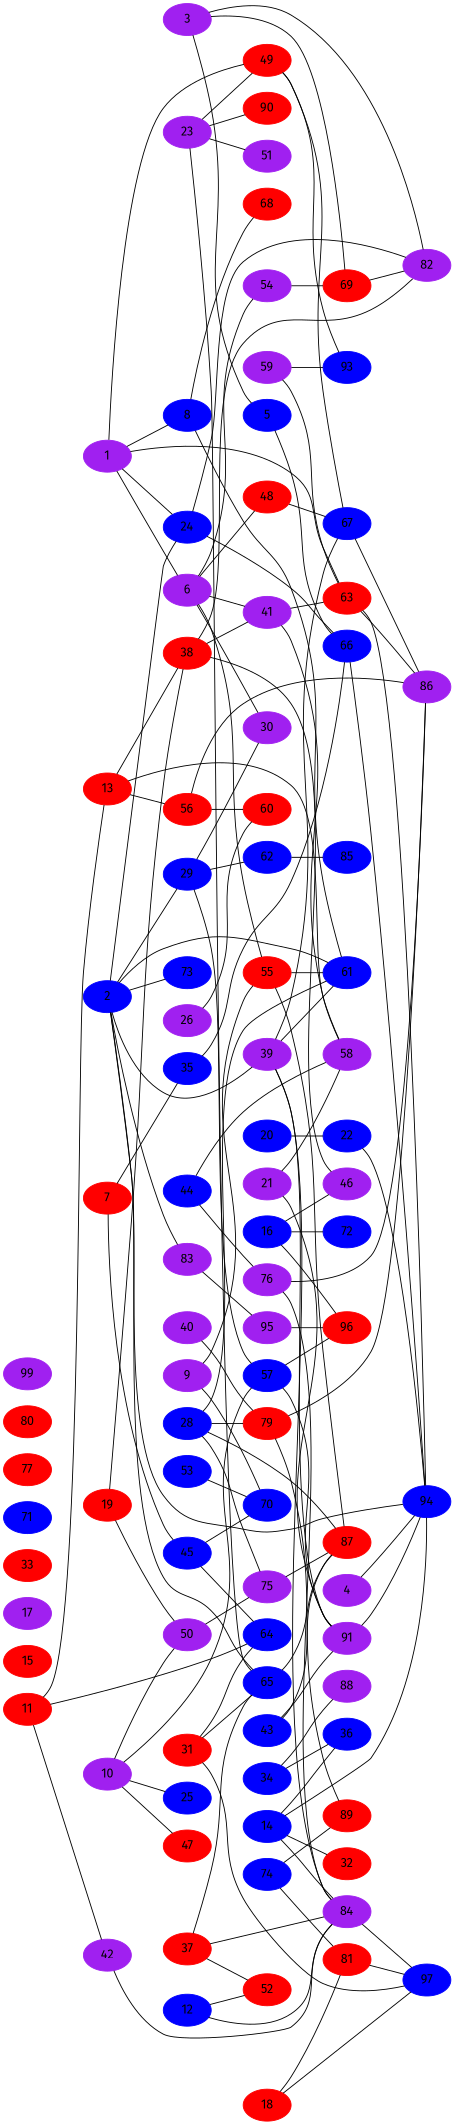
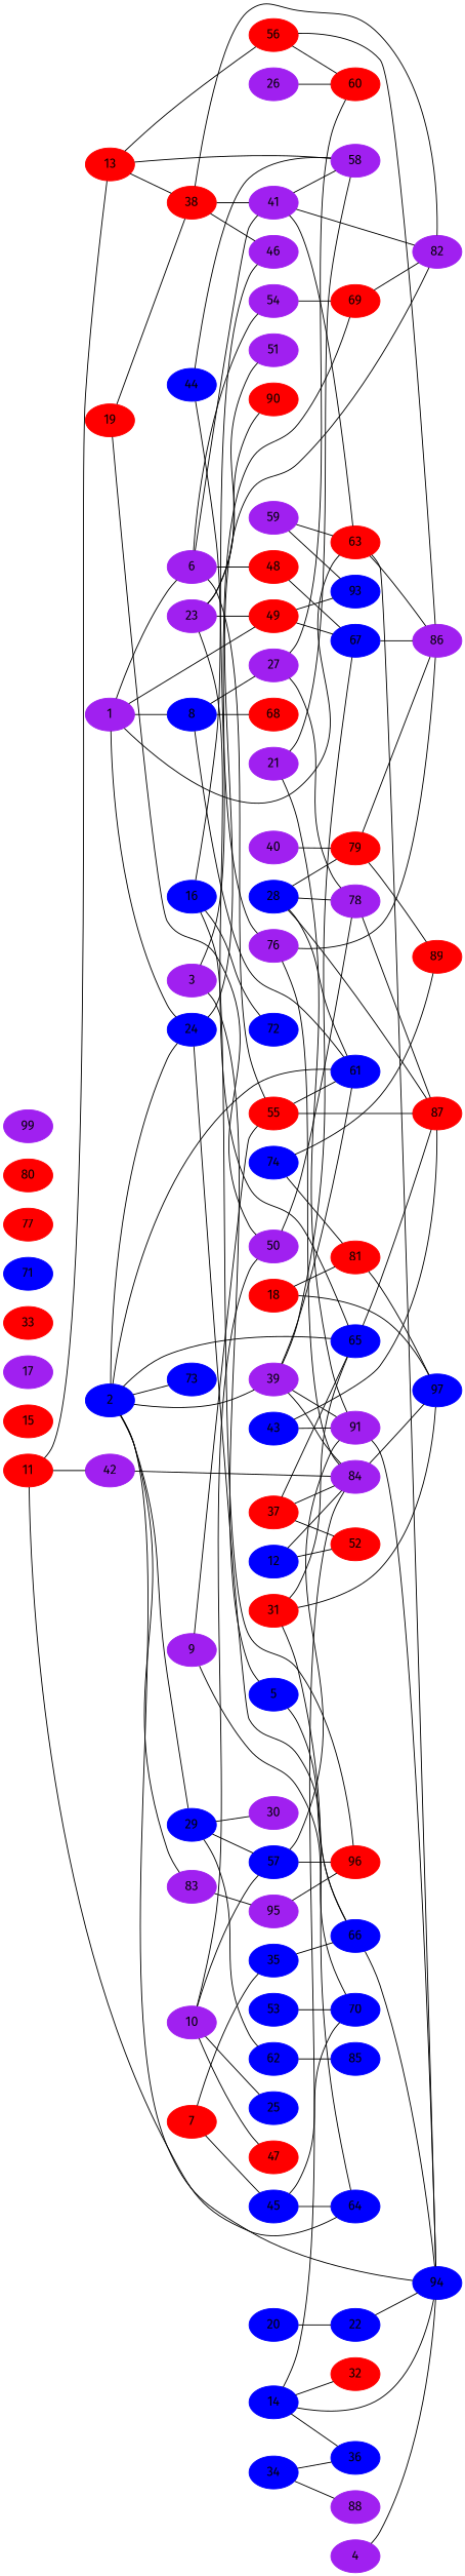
  graph {
    fontname="Fira Sans"
    rankdir=LR
    node [color=blue fontname="Fira Sans" style=filled]
    edge [fontname="Fira Sans"]
    1 [color=purple]
    6 [color=purple]
    8
    24
    49 [color=red]
    63 [color=red]
    30 [color=purple]
    41 [color=purple]
    48 [color=red]
    54 [color=purple]
    55 [color=red]
    61
+   27 [color=purple]
    68 [color=red]
    66
    82 [color=purple]
    67
    93
    94
    86 [color=purple]
    2
    29
    39 [color=purple]
    65
    73
    83 [color=purple]
    57
    62
    84 [color=purple]
    91 [color=purple]
    87 [color=red]
    95 [color=purple]
    3 [color=purple]
    5
    69 [color=red]
    4 [color=purple]
    58 [color=purple]
    7 [color=red]
    35
    45
    70
    64
    60 [color=red]
-   75 [color=purple]
+   75 [color=purple label=78]
    9 [color=purple]
    10 [color=purple]
    25
    47 [color=red]
    50 [color=purple]
    96 [color=red]
    11 [color=red]
    13 [color=red]
    42 [color=purple]
    38 [color=red]
    56 [color=red]
    52 [color=red]
    12
    97
    46 [color=purple]
    14
    32 [color=red]
    36
    15 [color=red]
    16
    72
    17 [color=purple]
    18 [color=red]
    81 [color=red]
    19 [color=red]
    20
    22
    21 [color=purple]
    23 [color=purple]
    51 [color=purple]
    90 [color=red]
    26 [color=purple]
    28
    79 [color=red]
    89 [color=red]
    85
    31 [color=red]
    33 [color=red]
    34
    88 [color=purple]
    37 [color=red]
    40 [color=purple]
    43
    44
    76 [color=purple]
    53
    59 [color=purple]
    71
    74
    77 [color=red]
    80 [color=red]
    n96 [color=purple label=99]
    1 -- 6
    1 -- 8
    1 -- 24
    1 -- 49
    1 -- 63
-   6 -- 30
    6 -- 41
    6 -- 48
    6 -- 54
    6 -- 55
    8 -- 61
+   8 -- 27
    8 -- 68
    24 -- 66
    24 -- 82
    49 -- 67
    49 -- 93
    63 -- 94
    63 -- 86
    41 -- 63
-   3 -- 82
+   41 -- 82
    41 -- 58
    48 -- 67
    54 -- 69
    55 -- 61
    55 -- 87
+   27 -- 60
+   27 -- 75
    66 -- 94
    67 -- 86
    2 -- 24
    2 -- 61
    2 -- 94
    2 -- 29
    2 -- 39
    2 -- 65
    2 -- 73
    2 -- 83
    29 -- 30
    29 -- 57
    29 -- 62
    39 -- 61
    39 -- 67
    39 -- 84
    39 -- 91
    65 -- 87
    83 -- 95
    57 -- 91
    57 -- 96
    62 -- 85
    84 -- 97
    91 -- 94
    95 -- 96
    3 -- 5
    3 -- 69
    5 -- 66
    69 -- 82
    4 -- 94
    7 -- 35
    7 -- 45
    35 -- 66
    45 -- 70
    45 -- 64
    75 -- 87
    9 -- 55
    9 -- 70
    10 -- 57
    10 -- 25
    10 -- 47
    10 -- 50
    50 -- 75
    11 -- 64
    11 -- 13
    11 -- 42
    13 -- 58
    13 -- 38
    13 -- 56
    42 -- 84
    38 -- 41
    38 -- 82
    38 -- 46
    56 -- 86
    56 -- 60
    12 -- 84
    12 -- 52
    14 -- 94
    14 -- 84
    14 -- 32
    14 -- 36
    16 -- 96
    16 -- 46
    16 -- 72
    18 -- 97
    18 -- 81
    81 -- 97
    19 -- 50
    19 -- 38
    20 -- 22
    22 -- 94
    21 -- 91
    21 -- 58
    23 -- 49
    23 -- 65
    23 -- 51
    23 -- 90
    26 -- 60
    28 -- 61
    28 -- 87
    28 -- 75
    28 -- 79
    79 -- 86
    79 -- 89
    31 -- 65
    31 -- 64
    31 -- 97
    34 -- 36
    34 -- 88
    37 -- 65
    37 -- 84
    37 -- 52
    40 -- 79
    43 -- 91
    43 -- 87
    44 -- 58
    44 -- 76
    76 -- 86
    76 -- 84
    53 -- 70
    59 -- 63
    59 -- 93
    74 -- 81
    74 -- 89
  }
